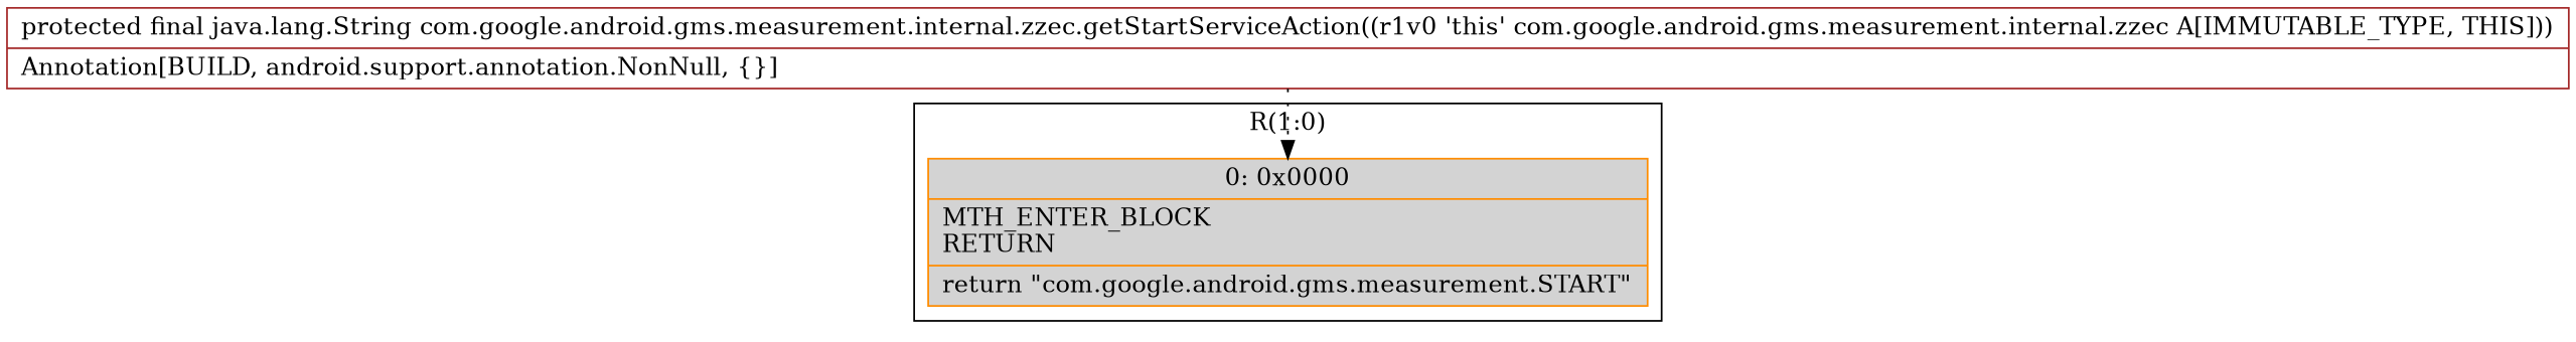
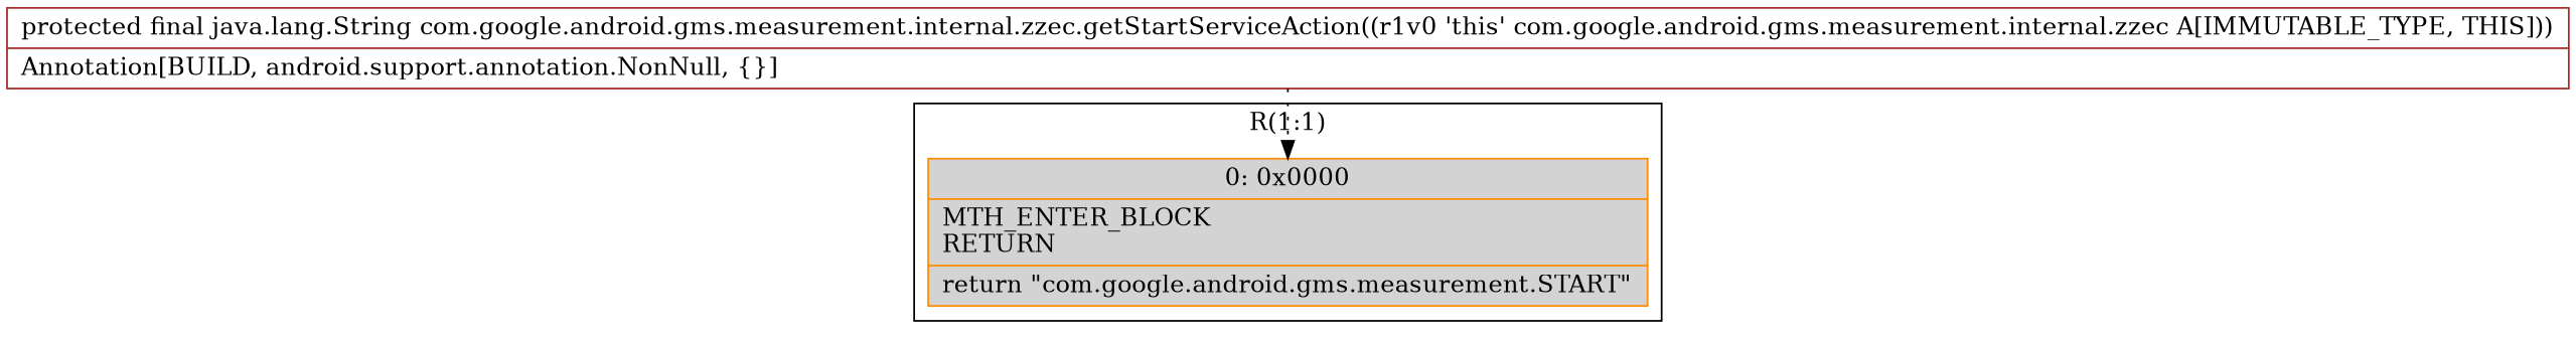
  digraph {
    node [shape=record style=filled]
    n1 [color=darkorange label="{0\:\ 0x0000|MTH_ENTER_BLOCK\lRETURN\l|return \"com.google.android.gms.measurement.START\"\l}" fillcolor=lightgrey]
    n2 [label="{protected final java.lang.String com.google.android.gms.measurement.internal.zzec.getStartServiceAction((r1v0 'this' com.google.android.gms.measurement.internal.zzec A[IMMUTABLE_TYPE, THIS]))  | Annotation[BUILD, android.support.annotation.NonNull, \{\}]\l}" fillcolor=white color=brown]
    subgraph cluster_1 {
-     label="R(1:0)"
+     label="R(1:1)"
      n1
    }
    n2 -> n1 [style=dotted arrowhead=normal]
  }
